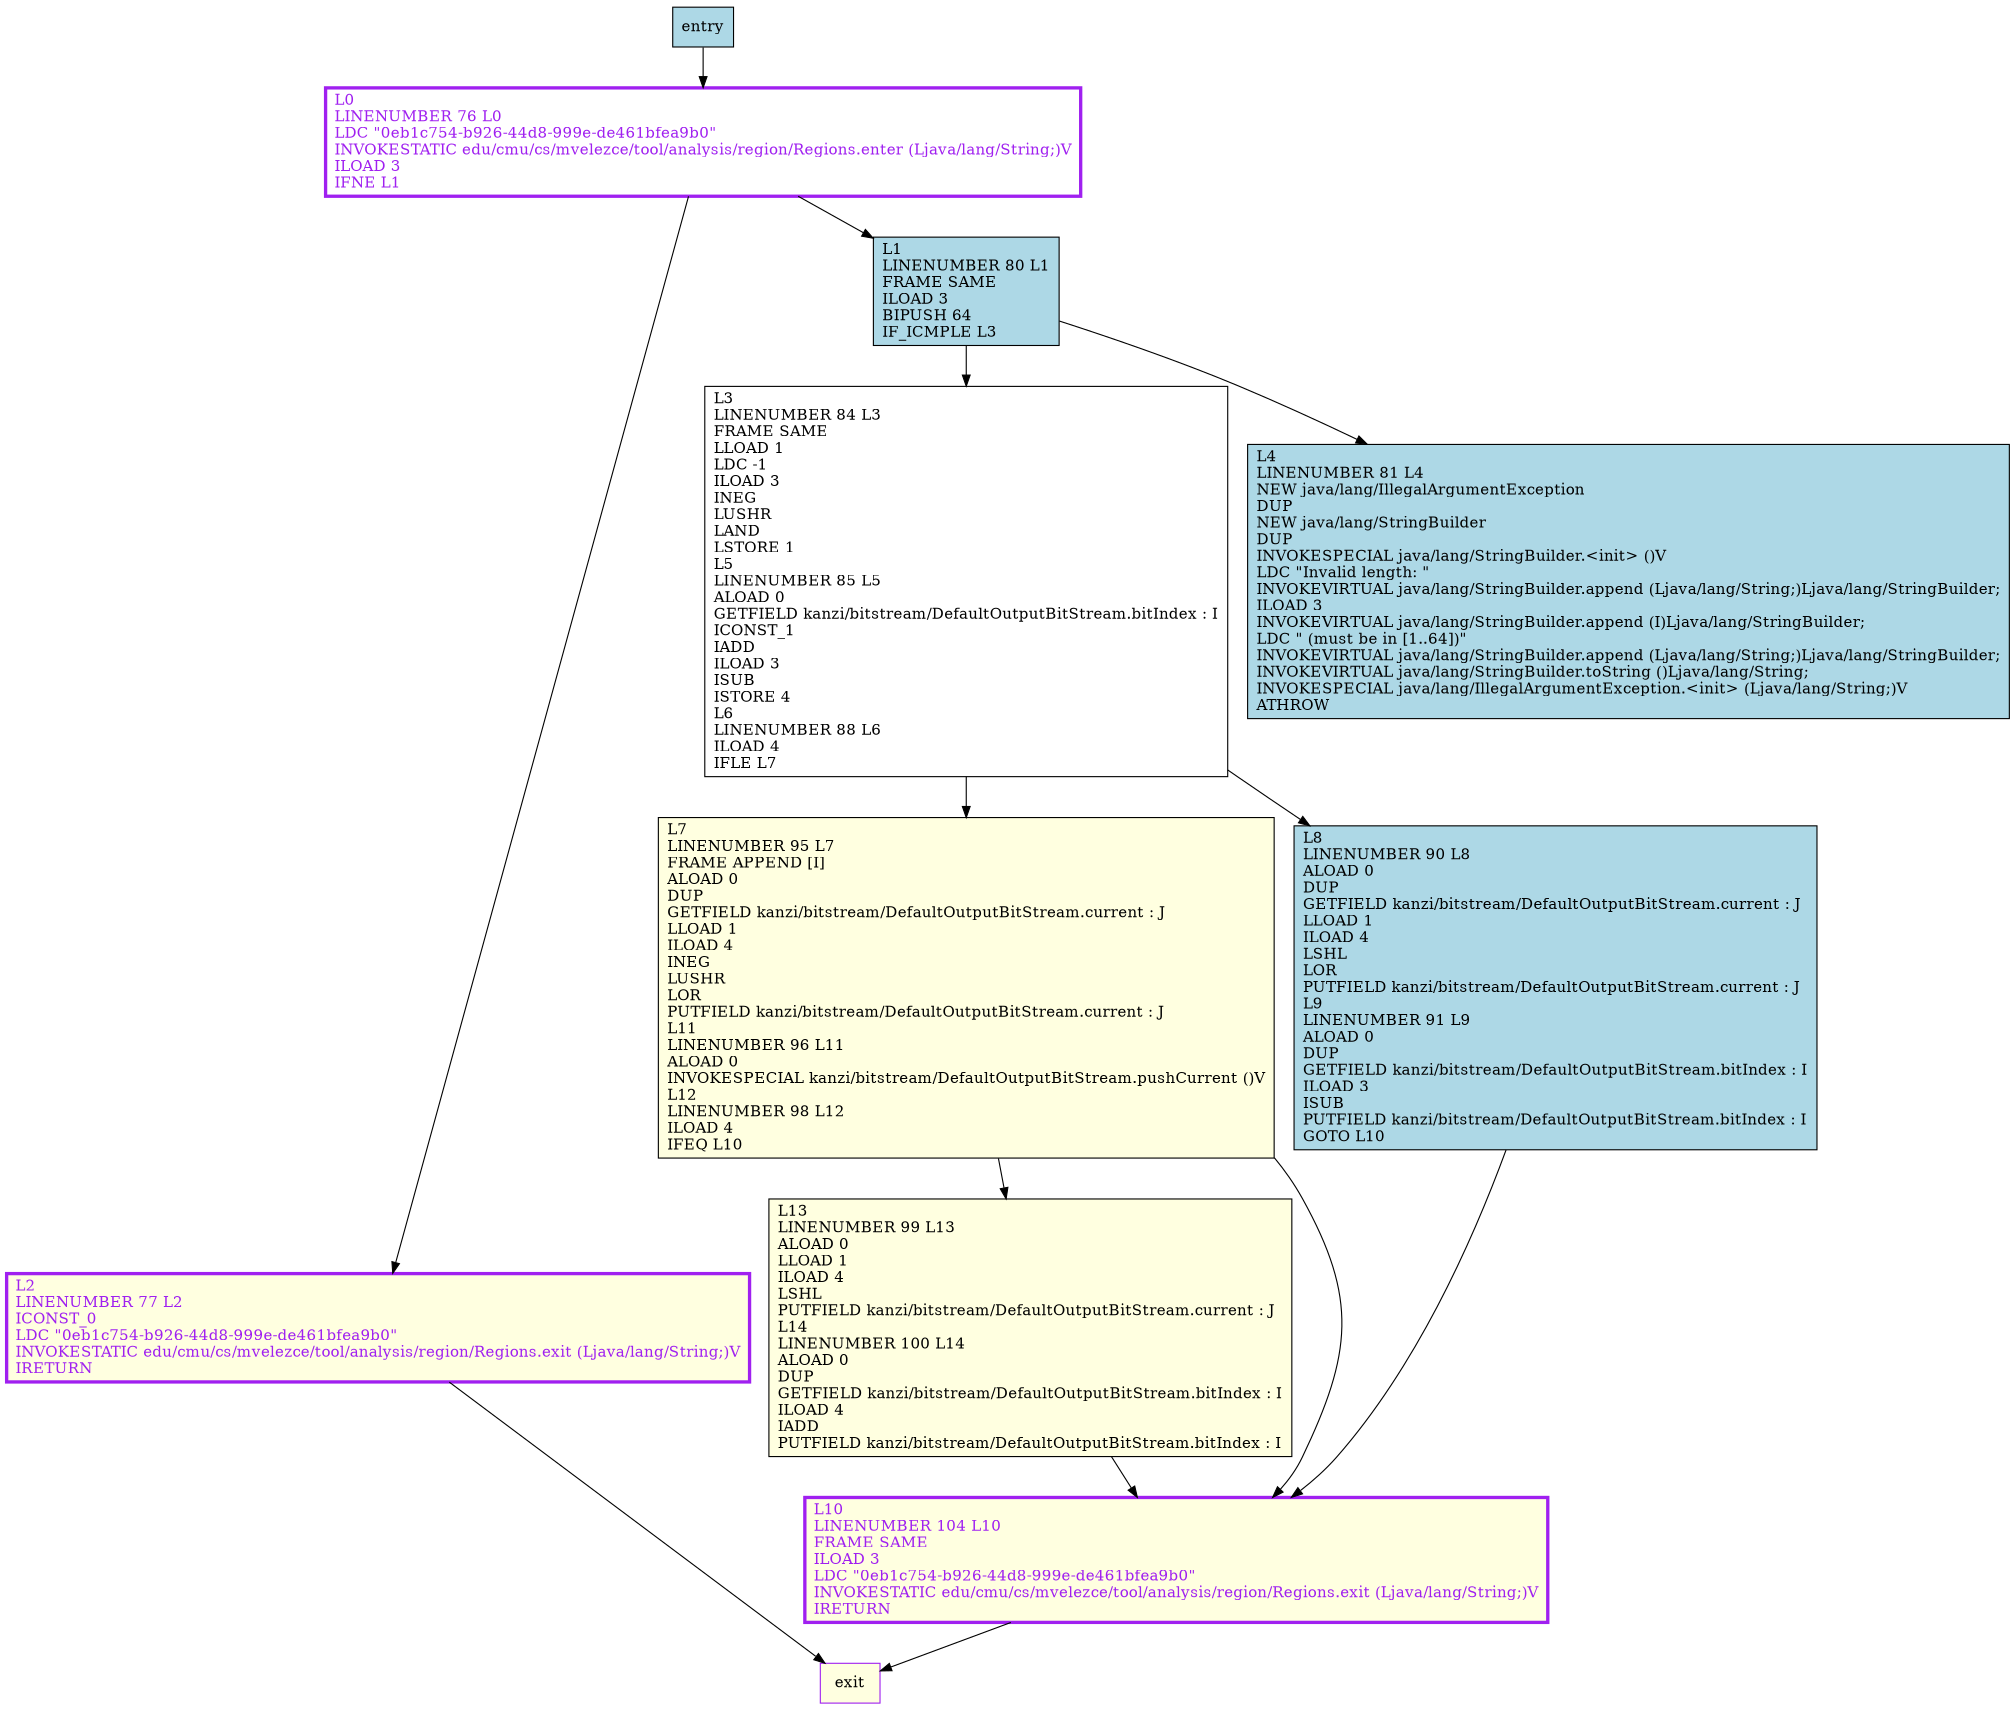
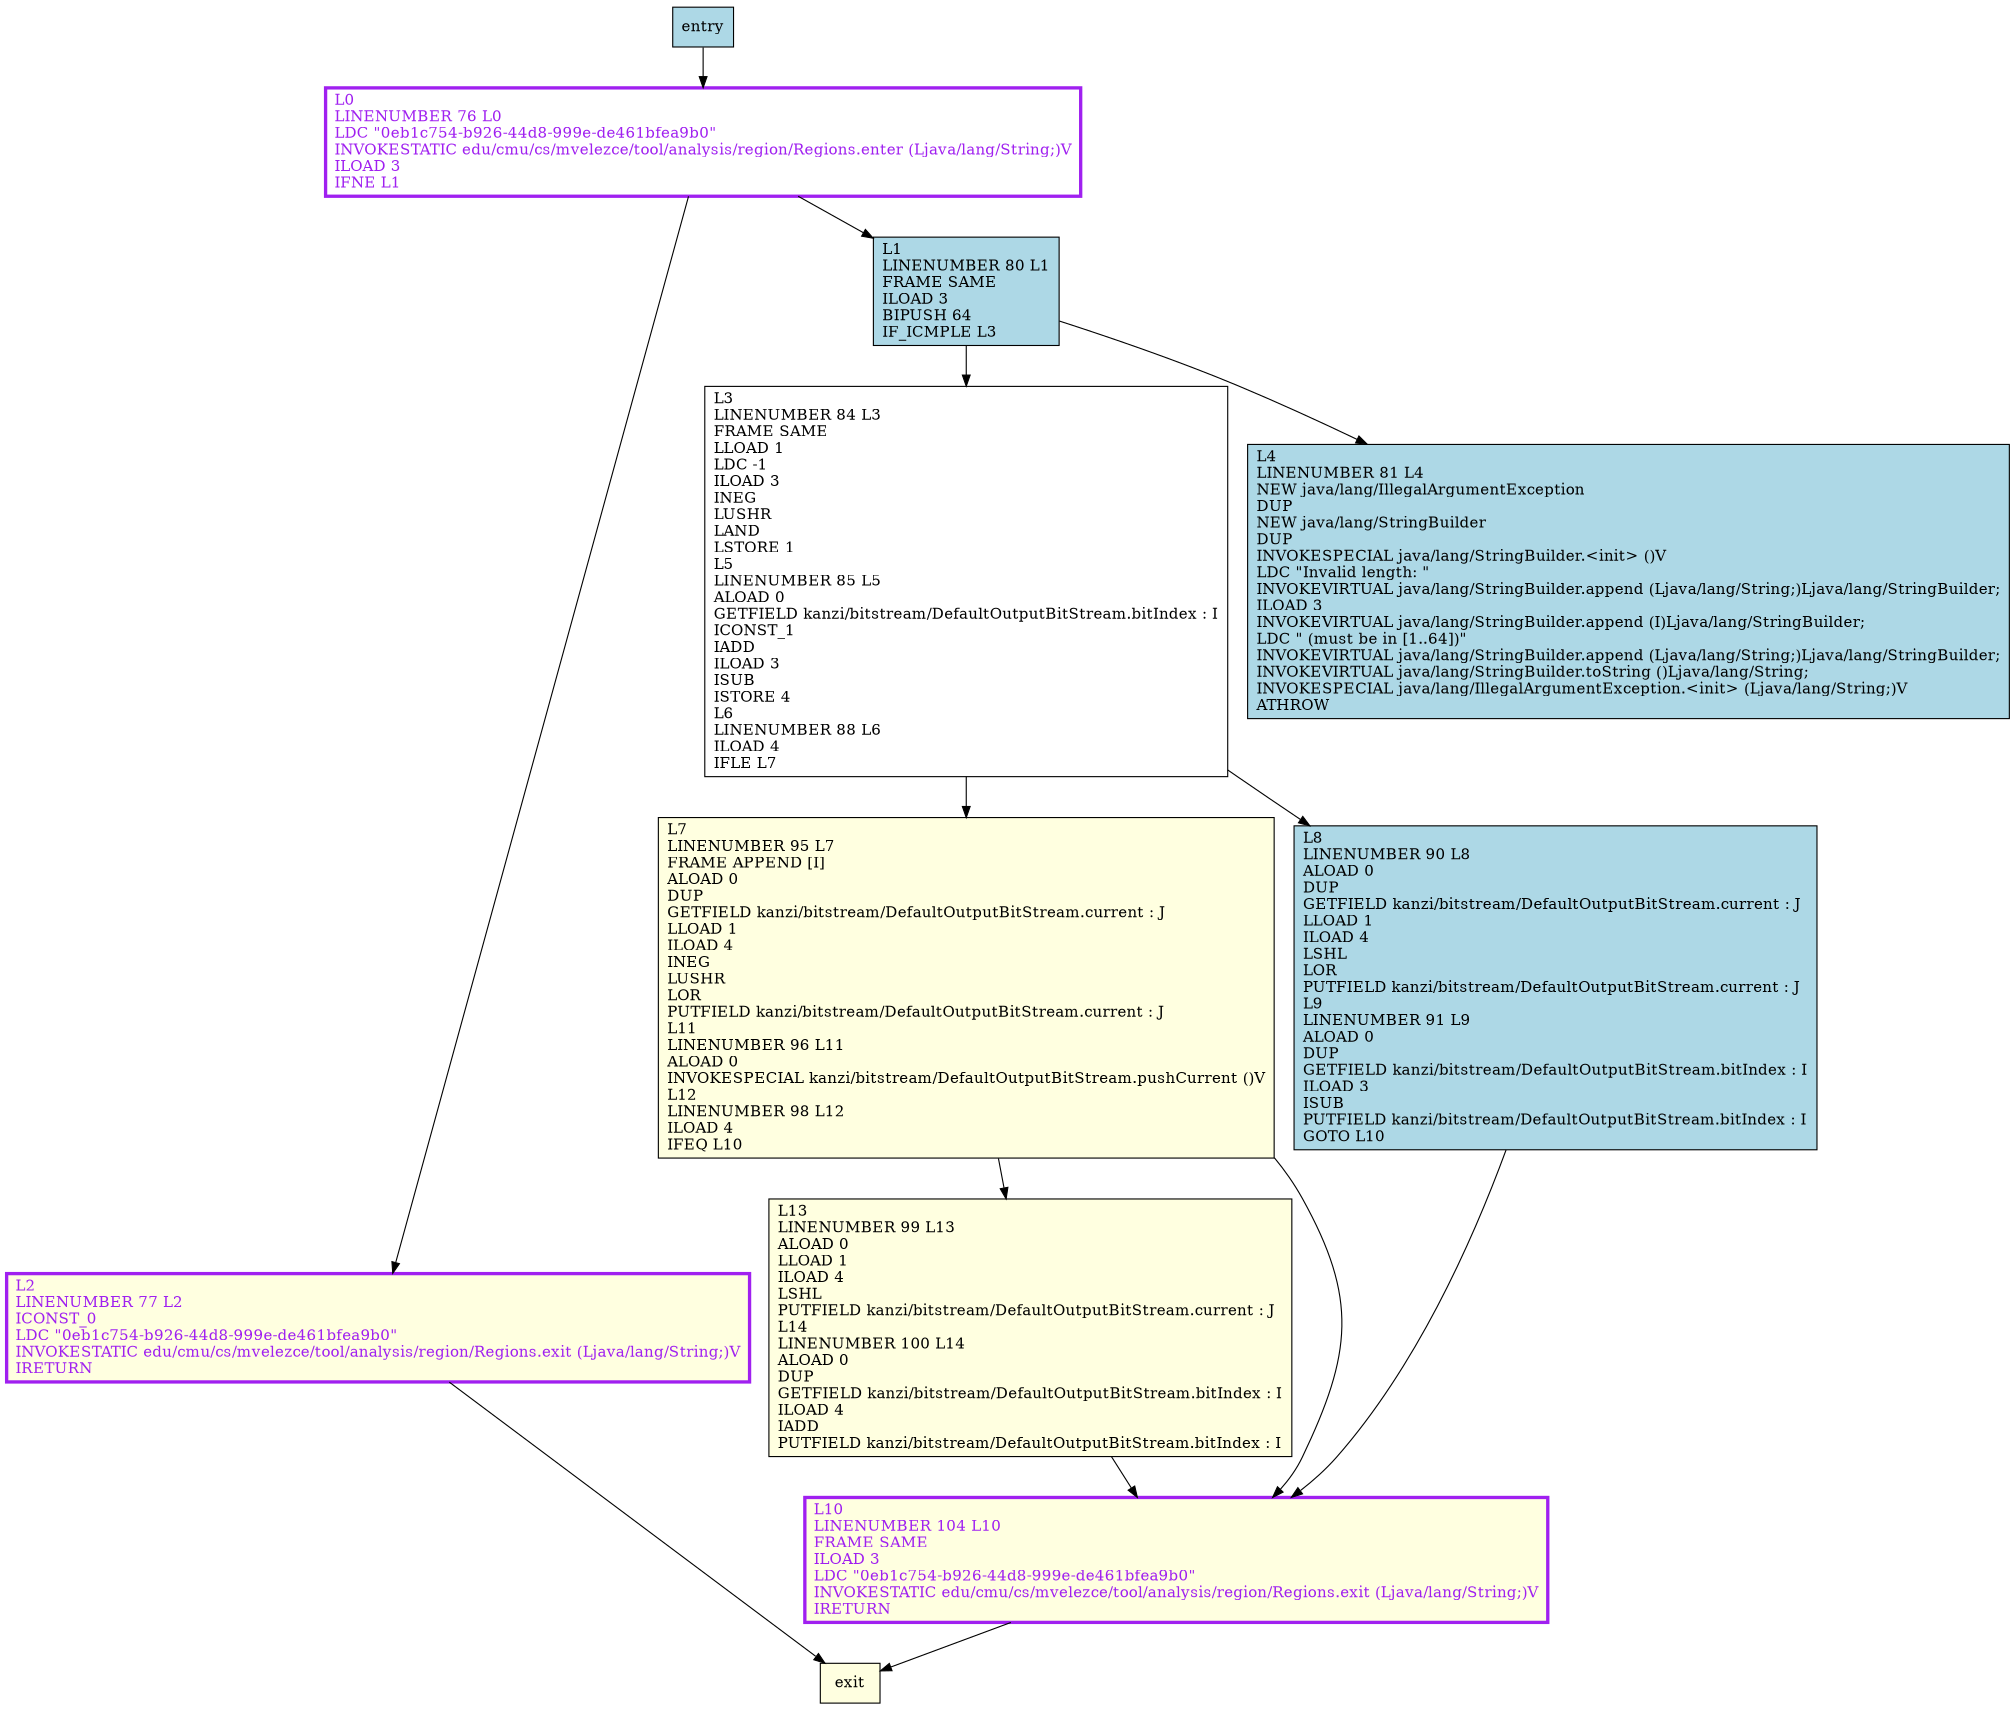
  digraph {
    node [shape=record style=filled fillcolor=lightyellow]
    n1 [color=purple fontcolor=purple label="L2\lLINENUMBER 77 L2\lICONST_0\lLDC \"0eb1c754-b926-44d8-999e-de461bfea9b0\"\lINVOKESTATIC edu/cmu/cs/mvelezce/tool/analysis/region/Regions.exit (Ljava/lang/String;)V\lIRETURN\l" penwidth=3]
-   exit [color=purple]
+   exit
    n3 [label="L13\lLINENUMBER 99 L13\lALOAD 0\lLLOAD 1\lILOAD 4\lLSHL\lPUTFIELD kanzi/bitstream/DefaultOutputBitStream.current : J\lL14\lLINENUMBER 100 L14\lALOAD 0\lDUP\lGETFIELD kanzi/bitstream/DefaultOutputBitStream.bitIndex : I\lILOAD 4\lIADD\lPUTFIELD kanzi/bitstream/DefaultOutputBitStream.bitIndex : I\l"]
    n4 [color=purple fontcolor=purple label="L10\lLINENUMBER 104 L10\lFRAME SAME\lILOAD 3\lLDC \"0eb1c754-b926-44d8-999e-de461bfea9b0\"\lINVOKESTATIC edu/cmu/cs/mvelezce/tool/analysis/region/Regions.exit (Ljava/lang/String;)V\lIRETURN\l" penwidth=3]
    n5 [label="L7\lLINENUMBER 95 L7\lFRAME APPEND [I]\lALOAD 0\lDUP\lGETFIELD kanzi/bitstream/DefaultOutputBitStream.current : J\lLLOAD 1\lILOAD 4\lINEG\lLUSHR\lLOR\lPUTFIELD kanzi/bitstream/DefaultOutputBitStream.current : J\lL11\lLINENUMBER 96 L11\lALOAD 0\lINVOKESPECIAL kanzi/bitstream/DefaultOutputBitStream.pushCurrent ()V\lL12\lLINENUMBER 98 L12\lILOAD 4\lIFEQ L10\l"]
    n6 [label="L3\lLINENUMBER 84 L3\lFRAME SAME\lLLOAD 1\lLDC -1\lILOAD 3\lINEG\lLUSHR\lLAND\lLSTORE 1\lL5\lLINENUMBER 85 L5\lALOAD 0\lGETFIELD kanzi/bitstream/DefaultOutputBitStream.bitIndex : I\lICONST_1\lIADD\lILOAD 3\lISUB\lISTORE 4\lL6\lLINENUMBER 88 L6\lILOAD 4\lIFLE L7\l" fillcolor=white]
    n7 [label="L8\lLINENUMBER 90 L8\lALOAD 0\lDUP\lGETFIELD kanzi/bitstream/DefaultOutputBitStream.current : J\lLLOAD 1\lILOAD 4\lLSHL\lLOR\lPUTFIELD kanzi/bitstream/DefaultOutputBitStream.current : J\lL9\lLINENUMBER 91 L9\lALOAD 0\lDUP\lGETFIELD kanzi/bitstream/DefaultOutputBitStream.bitIndex : I\lILOAD 3\lISUB\lPUTFIELD kanzi/bitstream/DefaultOutputBitStream.bitIndex : I\lGOTO L10\l" fillcolor=lightblue]
    n8 [color=purple fontcolor=purple label="L0\lLINENUMBER 76 L0\lLDC \"0eb1c754-b926-44d8-999e-de461bfea9b0\"\lINVOKESTATIC edu/cmu/cs/mvelezce/tool/analysis/region/Regions.enter (Ljava/lang/String;)V\lILOAD 3\lIFNE L1\l" penwidth=3 fillcolor=white]
    n9 [label="L1\lLINENUMBER 80 L1\lFRAME SAME\lILOAD 3\lBIPUSH 64\lIF_ICMPLE L3\l" fillcolor=lightblue]
    n10 [label="L4\lLINENUMBER 81 L4\lNEW java/lang/IllegalArgumentException\lDUP\lNEW java/lang/StringBuilder\lDUP\lINVOKESPECIAL java/lang/StringBuilder.\<init\> ()V\lLDC \"Invalid length: \"\lINVOKEVIRTUAL java/lang/StringBuilder.append (Ljava/lang/String;)Ljava/lang/StringBuilder;\lILOAD 3\lINVOKEVIRTUAL java/lang/StringBuilder.append (I)Ljava/lang/StringBuilder;\lLDC \" (must be in [1..64])\"\lINVOKEVIRTUAL java/lang/StringBuilder.append (Ljava/lang/String;)Ljava/lang/StringBuilder;\lINVOKEVIRTUAL java/lang/StringBuilder.toString ()Ljava/lang/String;\lINVOKESPECIAL java/lang/IllegalArgumentException.\<init\> (Ljava/lang/String;)V\lATHROW\l" fillcolor=lightblue]
    entry [fillcolor=lightblue]
    n1 -> exit
    n3 -> n4
    n4 -> exit
    n5 -> n3
    n5 -> n4
    n6 -> n5
    n6 -> n7
    n7 -> n4
    n8 -> n1
    n8 -> n9
    n9 -> n6
    n9 -> n10
    entry -> n8
  }
